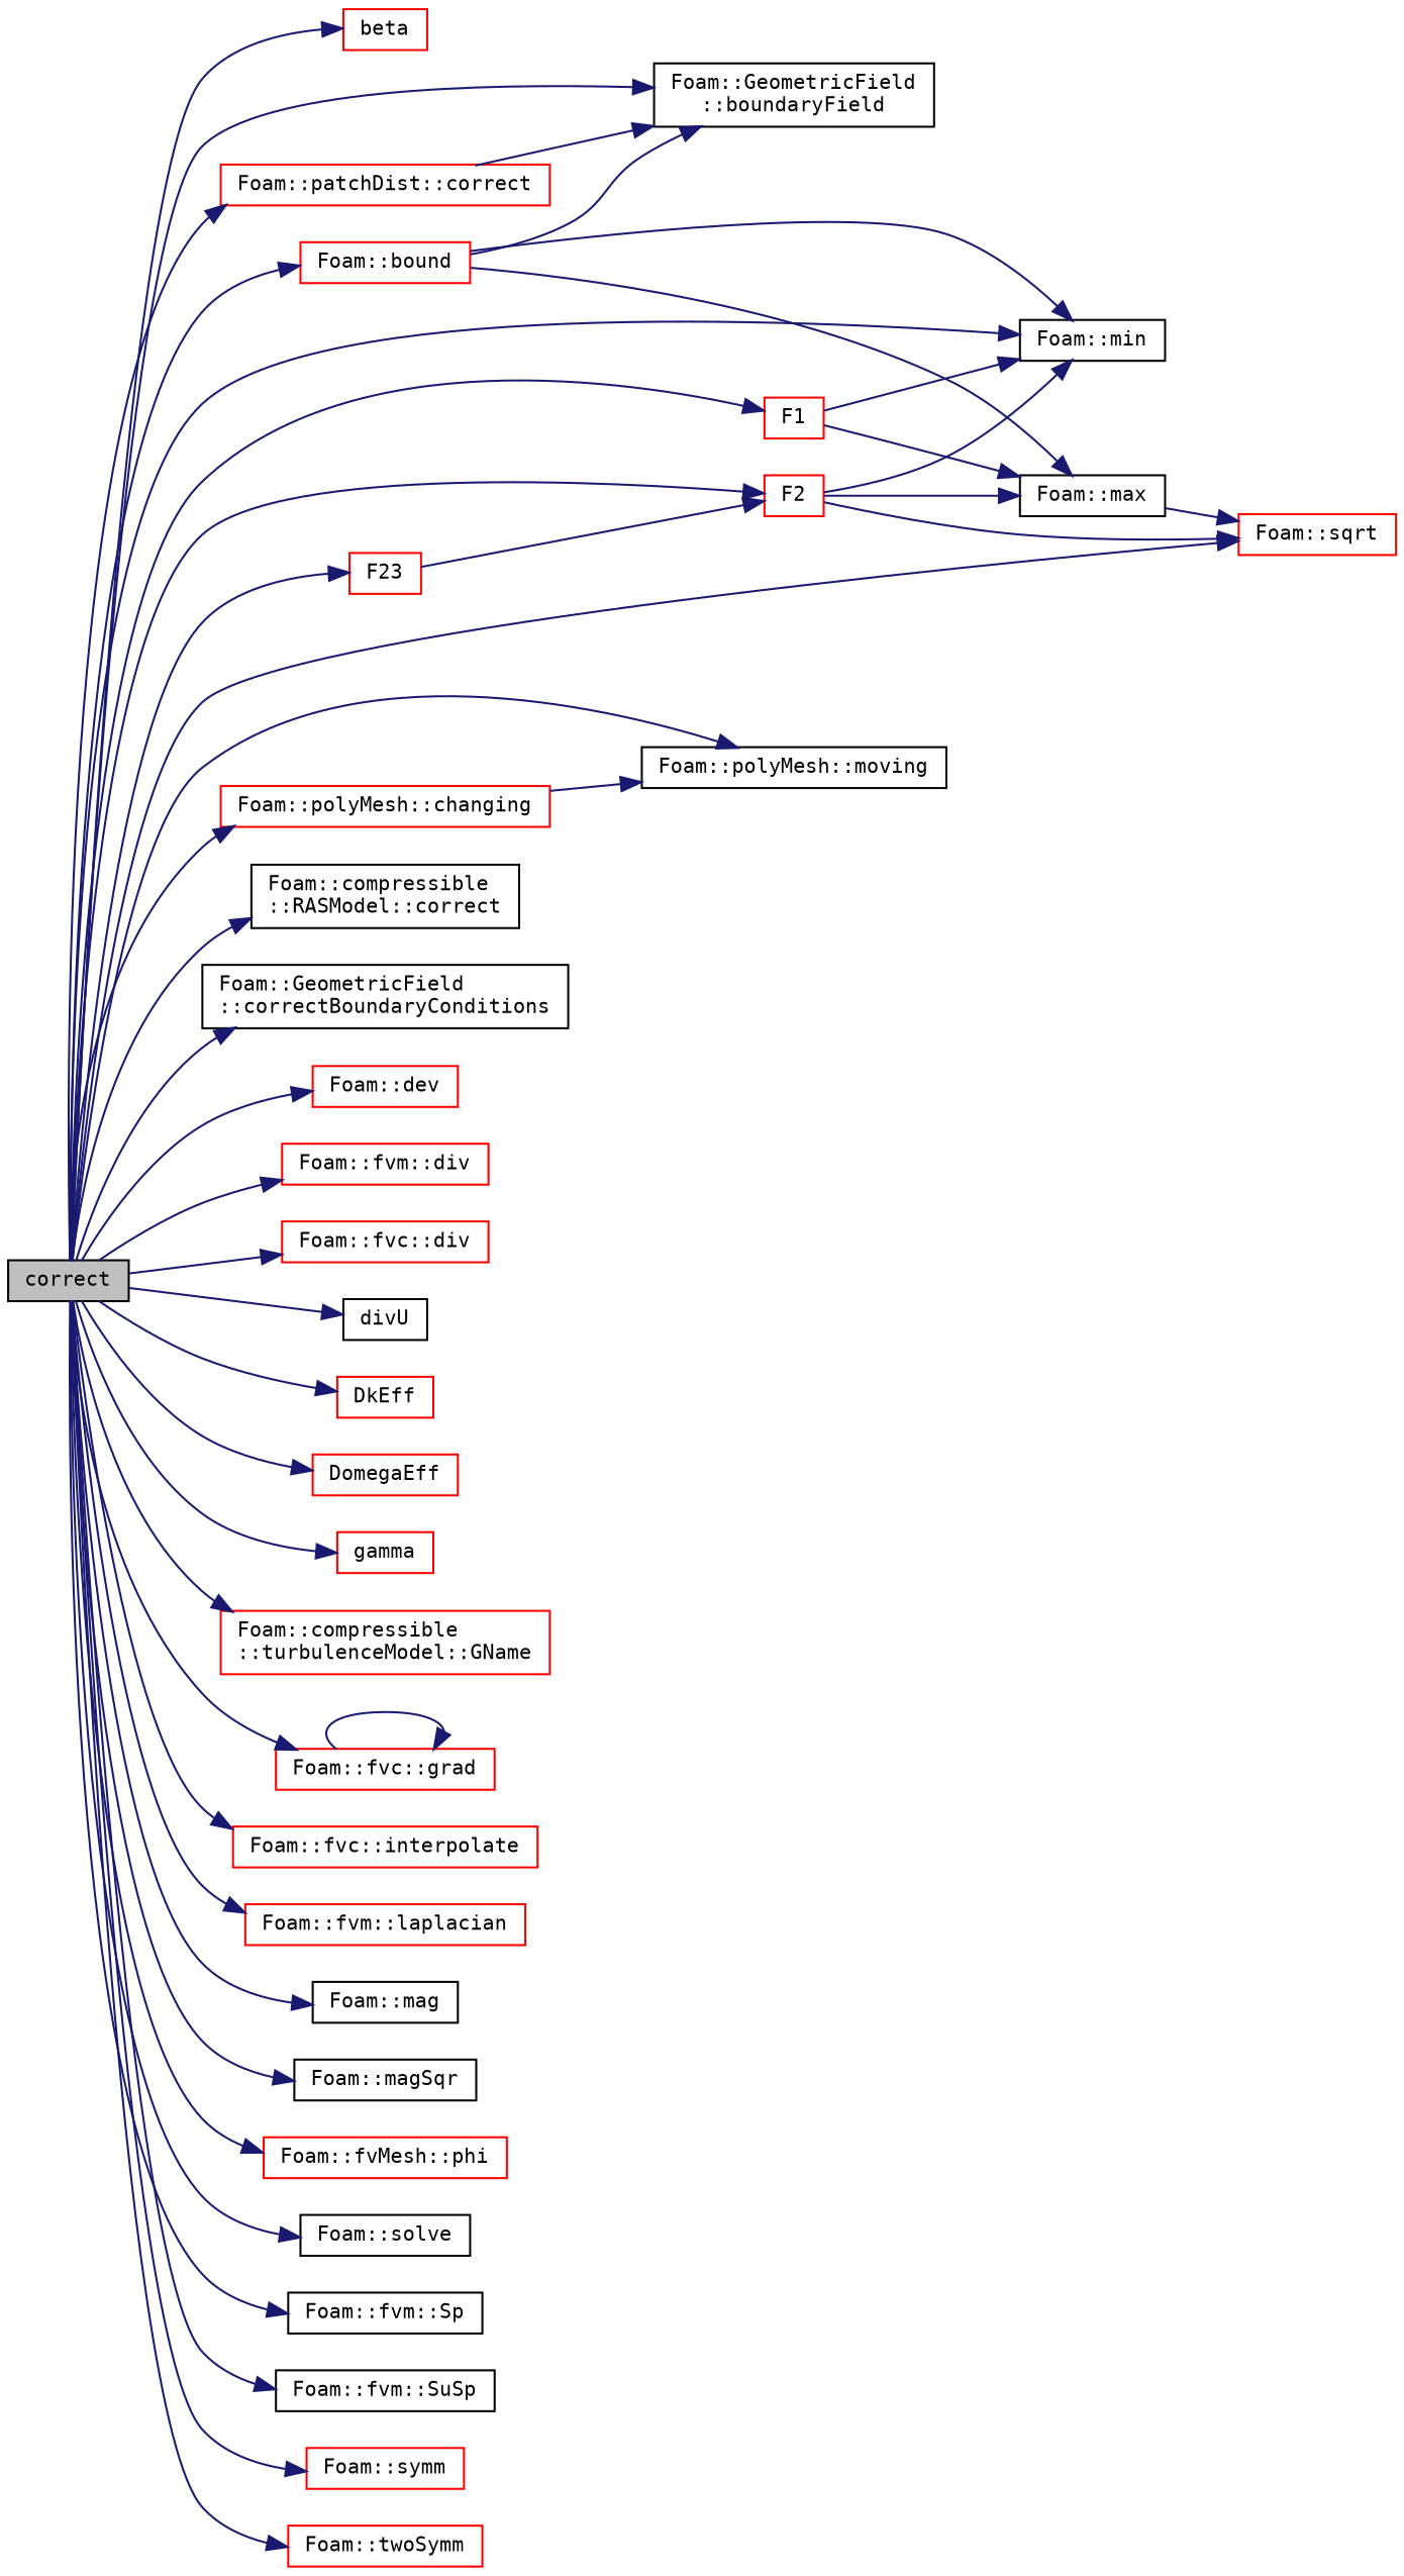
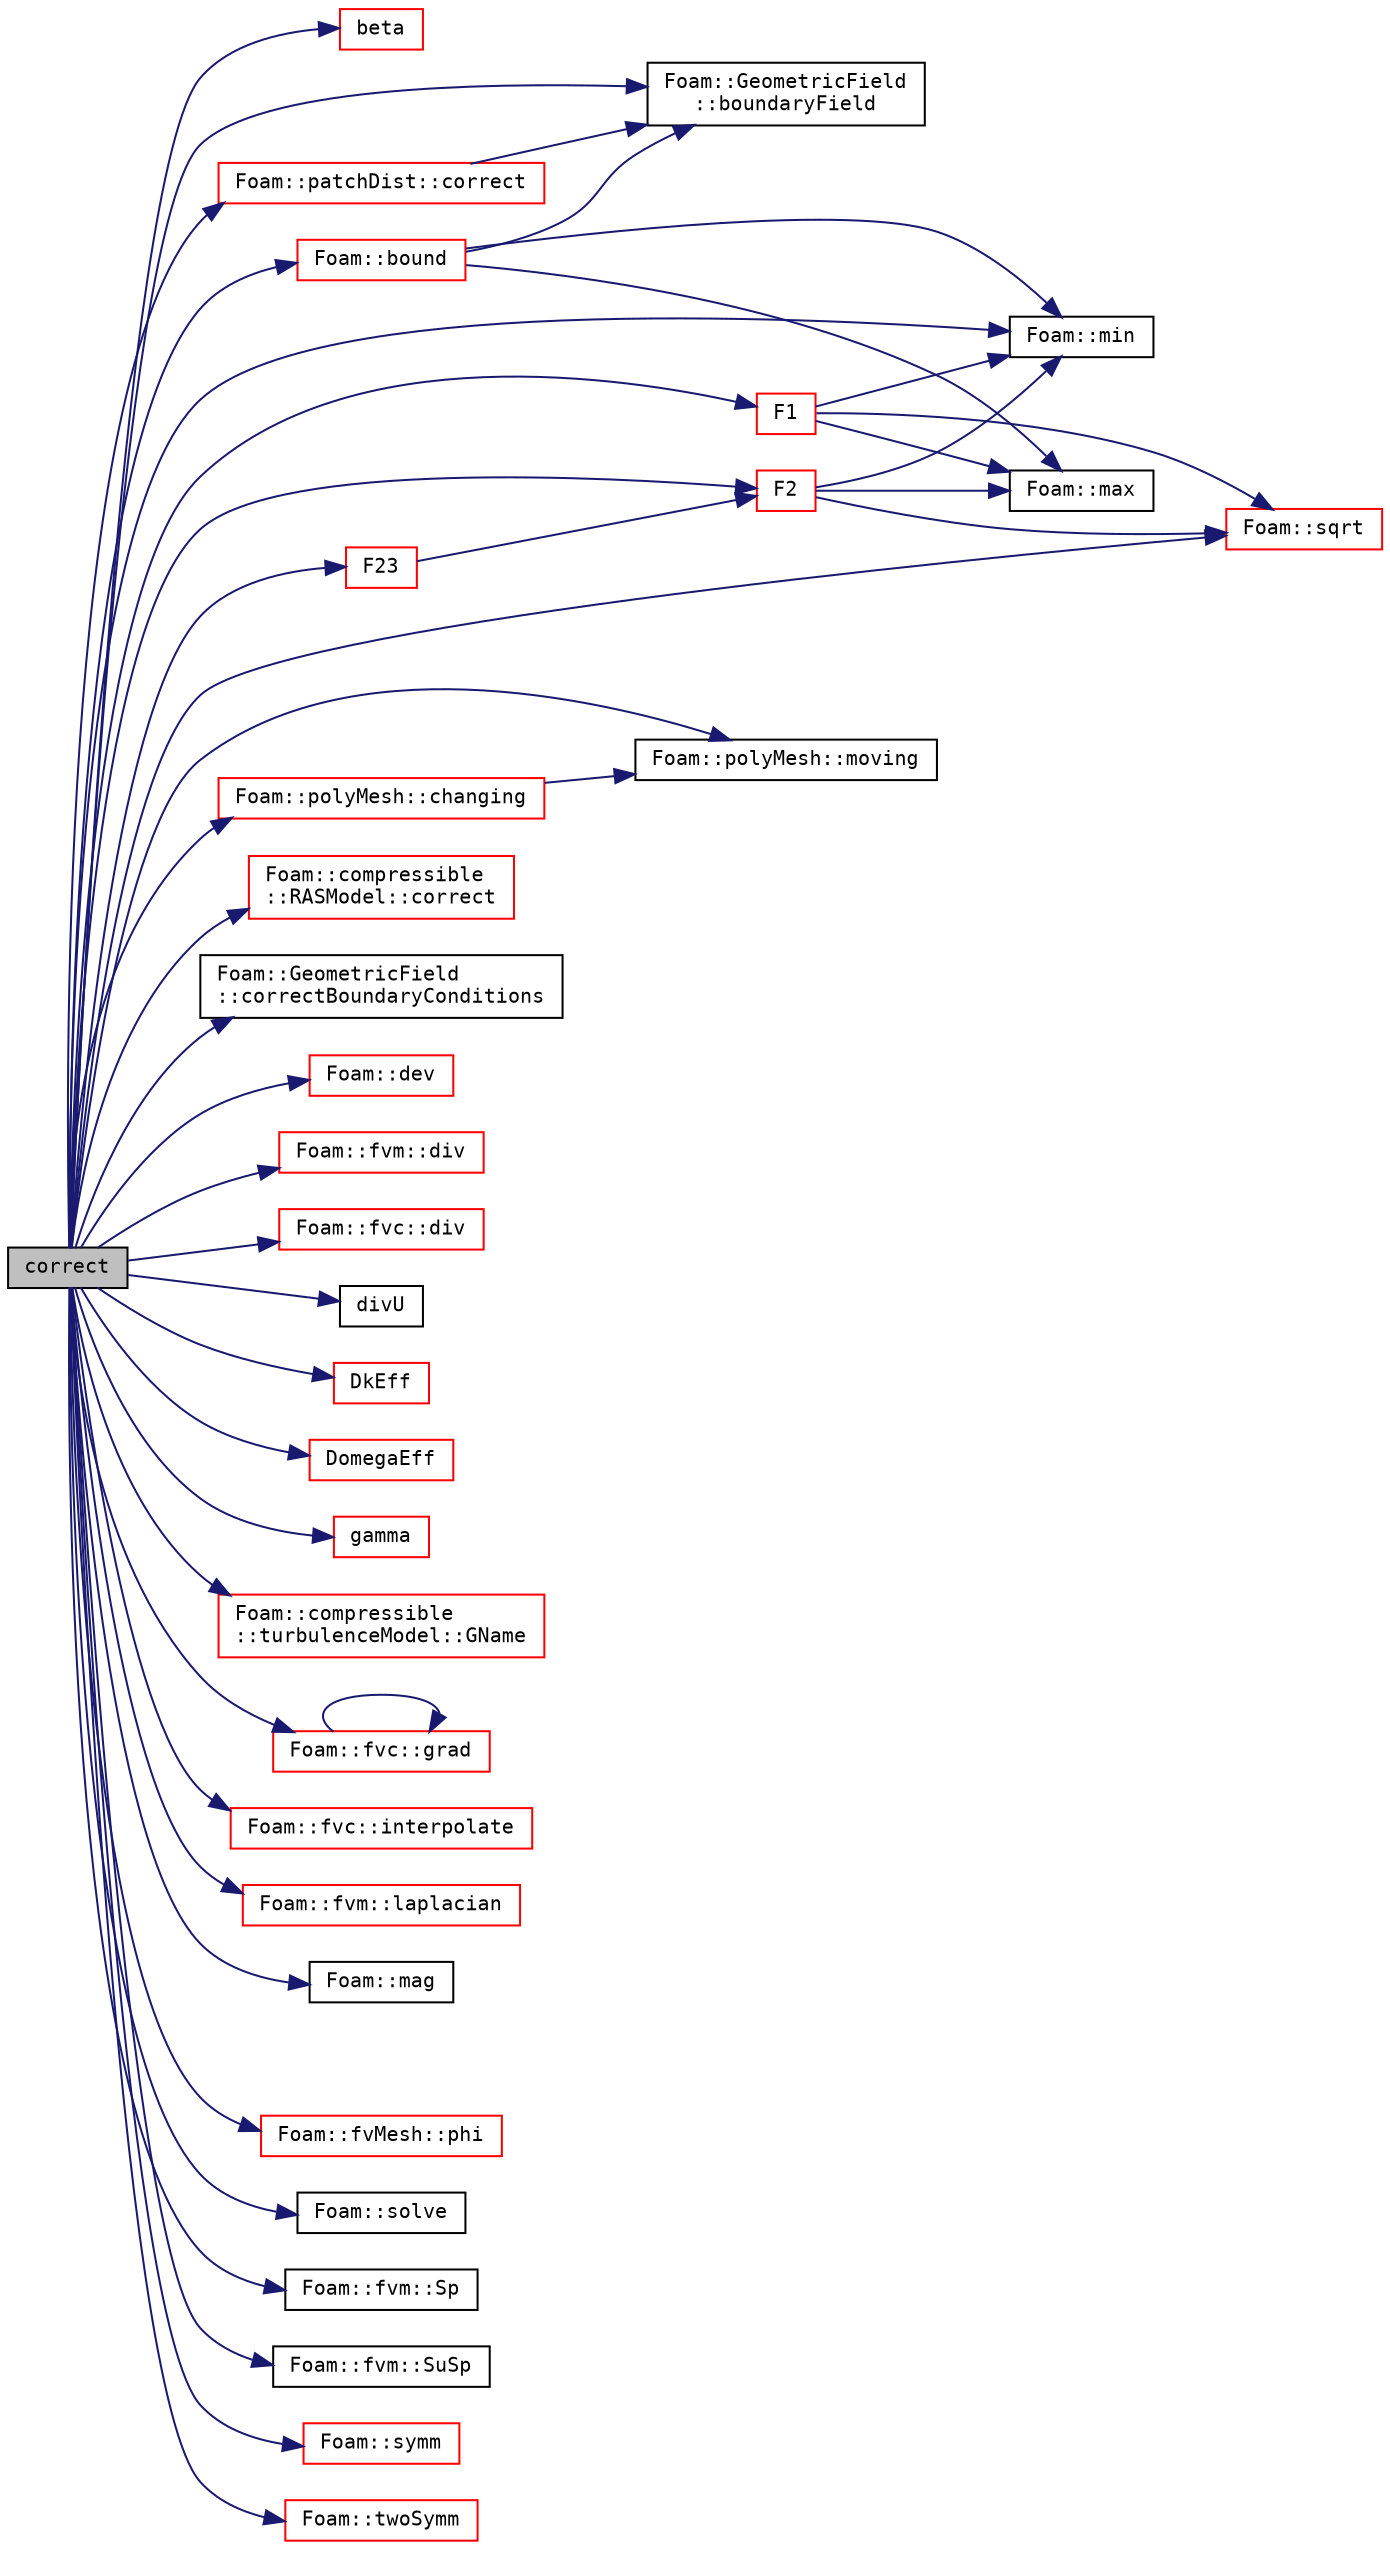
  digraph {
    fontname="DejaVu Sans Mono"
    rankdir=LR
    node [color=red fontname="DejaVu Sans Mono" fontsize=10 shape=record]
    edge [color=midnightblue fontname="DejaVu Sans Mono" fontsize=10 labelfontname=FreeSans labelfontsize=10 style=solid]
    n1 [color=black fillcolor=grey75 fontcolor=black height=0.2 label=correct style=filled width=0.4]
    n2 [height=0.2 label=beta width=0.4]
    n3 [height=0.2 label="Foam::bound" width=0.4]
    n4 [color=black height=0.2 label="Foam::GeometricField\l::boundaryField" width=0.4]
    n5 [color=black height=0.2 label="Foam::min" width=0.4]
    n6 [height=0.2 label="Foam::polyMesh::changing" width=0.4]
    n7 [color=black height=0.2 label="Foam::polyMesh::moving" width=0.4]
    n8 [height=0.2 label="Foam::patchDist::correct" width=0.4]
-   n9 [color=black height=0.2 label="Foam::compressible\l::RASModel::correct" width=0.4]
+   n9 [height=0.2 label="Foam::compressible\l::RASModel::correct" width=0.4]
    n10 [color=black height=0.2 label="Foam::GeometricField\l::correctBoundaryConditions" width=0.4]
    n11 [height=0.2 label="Foam::dev" width=0.4]
    n12 [height=0.2 label="Foam::fvm::div" width=0.4]
    n13 [height=0.2 label="Foam::fvc::div" width=0.4]
    n14 [color=black height=0.2 label=divU width=0.4]
    n15 [height=0.2 label=DkEff width=0.4]
    n16 [height=0.2 label=DomegaEff width=0.4]
    n17 [height=0.2 label=F1 width=0.4]
    n18 [height=0.2 label="Foam::sqrt" width=0.4]
    n19 [height=0.2 label=F2 width=0.4]
    n20 [height=0.2 label=F23 width=0.4]
    n21 [height=0.2 label=gamma width=0.4]
    n22 [height=0.2 label="Foam::compressible\l::turbulenceModel::GName" width=0.4]
    n23 [height=0.2 label="Foam::fvc::grad" width=0.4]
    n24 [height=0.2 label="Foam::fvc::interpolate" width=0.4]
    n25 [height=0.2 label="Foam::fvm::laplacian" width=0.4]
    n26 [color=black height=0.2 label="Foam::mag" width=0.4]
-   n27 [color=black height=0.2 label="Foam::magSqr" width=0.4]
    n28 [height=0.2 label="Foam::fvMesh::phi" width=0.4]
    n29 [color=black height=0.2 label="Foam::solve" width=0.4]
    n30 [color=black height=0.2 label="Foam::fvm::Sp" width=0.4]
    n31 [color=black height=0.2 label="Foam::fvm::SuSp" width=0.4]
    n32 [height=0.2 label="Foam::symm" width=0.4]
    n33 [height=0.2 label="Foam::twoSymm" width=0.4]
    n34 [color=black height=0.2 label="Foam::max" width=0.4]
    n1 -> n2
    n1 -> n3
    n1 -> n4
    n1 -> n5
    n1 -> n6
    n1 -> n7
    n1 -> n8
    n1 -> n9
    n1 -> n10
    n1 -> n11
    n1 -> n12
    n1 -> n13
    n1 -> n14
    n1 -> n15
    n1 -> n16
    n1 -> n17
    n1 -> n18
    n1 -> n19
    n1 -> n20
    n1 -> n21
    n1 -> n22
    n1 -> n23
    n1 -> n24
    n1 -> n25
    n1 -> n26
-   n1 -> n27
    n1 -> n28
    n1 -> n29
    n1 -> n30
    n1 -> n31
    n1 -> n32
    n1 -> n33
    n3 -> n4
    n3 -> n5
    n3 -> n34
    n6 -> n7
    n8 -> n4
    n17 -> n5
-   n34 -> n18
+   n17 -> n18
    n17 -> n34
    n19 -> n5
    n19 -> n18
    n19 -> n34
    n20 -> n19
    n23 -> n23
  }
